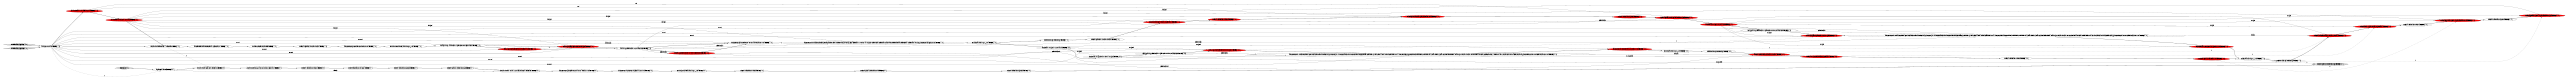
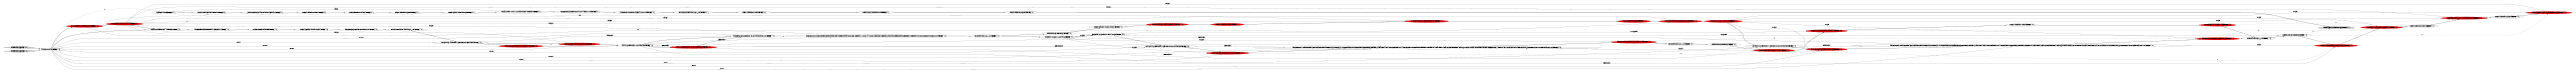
  digraph {
    rankdir=LR
    fontname="Patrick Hand"
    node [fillcolor=white shape=ellipse style=filled fontname="Patrick Hand"]
    edge [style=bold fontname="Patrick Hand"]
    n1 [fillcolor=red label="final List<TopicPartition> owned = Collections.emptyList()@@@4@@@['0', '1', '0']"]
    n2 [fillcolor=red label="assertEquals(getAdded(owned,oldAssigned),rebalanceListener.assigned)@@@32@@@['0', '1', '0']"]
    n3 [fillcolor=red label="assertEquals(getRevoked(owned,oldAssigned),rebalanceListener.revoked)@@@30@@@['0', '1', '0']"]
    n4 [fillcolor=red label="final List<TopicPartition> oldAssigned = Arrays.asList(t1p)@@@5@@@['0', '1', '0']"]
    n5 [label="client.prepareResponse(new MockClient.RequestMatcher(){@Override public boolean matches(AbstractRequest body){final Map<String,Integer> updatedPartitions = new HashMap<>()for (String topic : updatedSubscription)updatedPartitions.put(topic,1)client.updateMetadata(TestUtils.metadataUpdateWith(1,updatedPartitions))return true}},syncGroupResponse(oldAssigned,Errors.NONE))@@@16@@@['1', '1', '0']"]
    n6 [label="coordinator.poll(time.timer(Long.MAX_VALUE))@@@25@@@['1', '1', '0']"]
    n7 [label="subscriptions.subscribe(new HashSet<>(Arrays.asList(topic1,otherTopic)),rebalanceListener)@@@10@@@['0', '0', '1']"]
    n8 [label="client.prepareResponse(joinGroupFollowerResponse(2,\"consumer\",\"leader\",Errors.NONE))@@@11@@@['0', '0', '1']"]
    n9 [fillcolor=red label="List<TopicPartition> newAssigned = Arrays.asList(t1p,t2p)@@@33@@@['0', '1', '0']"]
    n10 [fillcolor=red label="assertEquals(toSet(newAssigned),subscriptions.assignedPartitions())@@@53@@@['0', '1', '0']"]
    n11 [label="assertEquals(2,rebalanceListener.revokedCount)@@@54@@@['0', '1', '0']"]
    n12 [label="coordinator.poll(time.timer(Long.MAX_VALUE))@@@50@@@['1', '1', '0']"]
    n13 [label="assertFalse(coordinator.rejoinNeededOrPending())@@@51@@@['1', '1', '0']"]
    n14 [label="String otherTopic = \"otherTopic\"@@@3@@@['0', '0', '1']"]
    n15 [label="subscriptions.subscribe(singleton(topic1),rebalanceListener)@@@4@@@['0', '0', '1']"]
    n16 [label="assertEquals(singleton(t1p),rebalanceListener.assigned)@@@9@@@['0', '0', '1']"]
    n17 [fillcolor=red label="assertEquals(singleton(t1p),rebalanceListener.revoked)@@@48@@@['1', '0', '0']"]
    n18 [fillcolor=red label="assertEquals(getRevoked(oldAssigned,newAssigned),rebalanceListener.revoked)@@@55@@@['0', '1', '0']"]
    n19 [label="Map<String,List<String>> updatedSubscriptions = singletonMap(consumerId,Arrays.asList(topic1,topic2))@@@27@@@['1', '0', '0']"]
    n20 [fillcolor=red label="partitionAssignor.prepare(singletonMap(consumerId,newAssignment))@@@28@@@['1', '0', '0']"]
    n21 [label="client.prepareResponse(new MockClient.RequestMatcher(){@Override public boolean matches(AbstractRequest body){JoinGroupRequest join = (JoinGroupRequest)bodyIterator<JoinGroupRequestData.JoinGroupRequestProtocol> protocolIterator = join.data().protocols().iterator()assertTrue(protocolIterator.hasNext())JoinGroupRequestData.JoinGroupRequestProtocol protocolMetadata = protocolIterator.next()ByteBuffer metadata = ByteBuffer.wrap(protocolMetadata.metadata())PartitionAssignor.Subscription subscription = ConsumerProtocol.buildSubscription(metadata,Optional.empty())metadata.rewind()return subscription.topics().containsAll(updatedSubscriptionSet)}},joinGroupLeaderResponse(2,consumerId,updatedSubscriptions,Errors.NONE))@@@29@@@['1', '0', '0']"]
    n22 [label="assertEquals(1,rebalanceListener.assignedCount)@@@8@@@['0', '0', '1']"]
    n23 [label="assertEquals(2,rebalanceListener.assignedCount)@@@56@@@['0', '1', '0']"]
    n24 [fillcolor=red label="assertEquals(getAdded(oldAssigned,newAssigned),rebalanceListener.assigned)@@@57@@@['0', '1', '0']"]
    n25 [label="subscriptions.subscribe(Pattern.compile(\".*\"),rebalanceListener)@@@6@@@['1', '1', '0']"]
    n26 [label="client.updateMetadata(TestUtils.metadataUpdateWith(1,singletonMap(topic1,1)))@@@7@@@['1', '1', '0']"]
    n27 [fillcolor=red label="assertEquals(1,rebalanceListener.assignedCount)@@@31@@@['0', '1', '0']"]
    n28 [label="client.prepareResponse(syncGroupResponse(singletonList(t1p),Errors.NONE))@@@12@@@['0', '0', '1']"]
    n29 [fillcolor=red label="partitionAssignor.prepare(singletonMap(consumerId,newAssigned))@@@35@@@['0', '1', '0']"]
    n30 [fillcolor=lightgray label="testMetadataRefreshDuringRebalance['1', '0', '0']" shape=diamond]
    n31 [label="final String consumerId = \"leader\"@@@3@@@['1', '1', '0']"]
    n32 [fillcolor=red label="client.prepareResponse(syncGroupResponse(newAssignment,Errors.NONE))@@@42@@@['1', '0', '0']"]
    n33 [fillcolor=red label="client.prepareResponse(syncGroupResponse(newAssigned,Errors.NONE))@@@49@@@['0', '1', '0']"]
    n34 [label="coordinator.poll(time.timer(Long.MAX_VALUE))@@@43@@@['1', '0', '0']"]
    n35 [label="coordinator.maybeUpdateSubscriptionMetadata()@@@8@@@['1', '1', '0']"]
    n36 [label="assertEquals(singleton(topic1),subscriptions.subscription())@@@9@@@['1', '1', '0']"]
    n37 [label="client.prepareResponse(groupCoordinatorResponse(node,Errors.NONE))@@@10@@@['1', '1', '0']"]
    n38 [fillcolor=red label="assertEquals(toSet(oldAssigned),subscriptions.assignedPartitions())@@@28@@@['0', '1', '0']"]
    n39 [fillcolor=red label="partitionAssignor.prepare(singletonMap(consumerId,oldAssigned))@@@13@@@['0', '1', '0']"]
    n40 [label="coordinator.joinGroupIfNeeded(time.timer(Long.MAX_VALUE))@@@13@@@['0', '0', '1']"]
    n41 [label="assertEquals(2,rebalanceListener.revokedCount)@@@14@@@['0', '0', '1']"]
    n42 [label="coordinator.ensureCoordinatorReady(time.timer(Long.MAX_VALUE))@@@11@@@['1', '1', '0']"]
    n43 [label="Map<String,List<String>> initialSubscription = singletonMap(consumerId,singletonList(topic1))@@@12@@@['1', '1', '0']"]
    n44 [label="Map<String,List<String>> updatedSubscriptions = singletonMap(consumerId,Arrays.asList(topic1,topic2))@@@34@@@['0', '1', '0']"]
    n45 [label="client.prepareResponse(new MockClient.RequestMatcher(){@Override public boolean matches(AbstractRequest body){JoinGroupRequest join = (JoinGroupRequest)bodyIterator<JoinGroupRequestData.JoinGroupRequestProtocol> protocolIterator = join.data().protocols().iterator()assertTrue(protocolIterator.hasNext())JoinGroupRequestData.JoinGroupRequestProtocol protocolMetadata = protocolIterator.next()ByteBuffer metadata = ByteBuffer.wrap(protocolMetadata.metadata())PartitionAssignor.Subscription subscription = ConsumerProtocol.deserializeSubscription(metadata)metadata.rewind()return subscription.topics().containsAll(updatedSubscription)}},joinGroupLeaderResponse(2,consumerId,updatedSubscriptions,Errors.NONE))@@@36@@@['0', '1', '0']"]
    n46 [fillcolor=red label="assertEquals(1,rebalanceListener.revokedCount)@@@29@@@['0', '1', '0']"]
    n47 [label="final List<String> updatedSubscription = Arrays.asList(topic1,topic2)@@@14@@@['1', '1', '0']"]
    n48 [fillcolor=red label="partitionAssignor.prepare(singletonMap(consumerId,singletonList(t1p)))@@@11@@@['1', '0', '0']"]
    n49 [label="client.prepareResponse(joinGroupLeaderResponse(1,consumerId,initialSubscription,Errors.NONE))@@@15@@@['1', '1', '0']"]
    n50 [label="assertEquals(2,rebalanceListener.revokedCount)@@@47@@@['1', '0', '0']"]
    n51 [fillcolor=red label="assertEquals(toSet(updatedSubscription),subscriptions.subscription())@@@52@@@['0', '1', '0']"]
    n52 [fillcolor=red label="assertEquals(updatedSubscriptionSet,subscriptions.subscription())@@@45@@@['1', '0', '0']"]
    n53 [fillcolor=red label="assertEquals(newAssignmentSet,subscriptions.assignedPartitions())@@@46@@@['1', '0', '0']"]
    n54 [label="assertEquals(singleton(t1p),rebalanceListener.revoked)@@@15@@@['0', '0', '1']"]
    n55 [label="assertEquals(2,rebalanceListener.assignedCount)@@@16@@@['0', '0', '1']"]
    n56 [label="List<TopicPartition> newAssignment = Arrays.asList(t1p,t2p)@@@25@@@['1', '0', '0']"]
    n57 [label="assertFalse(coordinator.rejoinNeededOrPending())@@@26@@@['0', '1', '0']"]
    n58 [fillcolor=lightgray label="assertEquals(singleton(t1p),rebalanceListener.assigned)@@@17@@@['0', '0', '1']"]
    n59 [label="assertFalse(coordinator.rejoinNeededOrPending())@@@44@@@['1', '0', '0']"]
    n60 [label="Set<TopicPartition> newAssignmentSet = new HashSet<>(newAssignment)@@@26@@@['1', '0', '0']"]
    n61 [fillcolor=red label="final Set<String> updatedSubscriptionSet = new HashSet<>(updatedSubscription)@@@13@@@['1', '0', '0']"]
    n62 [label="assertEquals(singleton(topic1),subscriptions.subscription())@@@27@@@['0', '1', '0']"]
    n63 [label="joinAsFollowerAndReceiveAssignment(\"consumer\",coordinator,singletonList(t1p))@@@5@@@['0', '0', '1']"]
    n64 [label="assertTrue(rebalanceListener.revoked.isEmpty())@@@7@@@['0', '0', '1']"]
-   n65 [fillcolor=lightgray label="testRejoinGroup['0', '0', '1']" shape=diamond]
    n66 [label="assertEquals(1,rebalanceListener.revokedCount)@@@6@@@['0', '0', '1']"]
    n67 [fillcolor=lightgray label="testMetadataRefreshDuringRebalance['0', '1', '0']" shape=diamond]
    n1 -> n2 [label=owned style=solid]
    n1 -> n3 [label=owned style=solid]
    n1 -> n4
    n2 -> n9
    n3 -> n27
    n4 -> n2 [label=oldAssigned style=solid]
    n4 -> n3 [label=oldAssigned style=solid]
    n4 -> n5 [label=oldAssigned style=solid]
    n4 -> n18 [label=oldAssigned style=solid]
    n4 -> n24 [label=oldAssigned style=solid]
    n4 -> n25
    n4 -> n38 [label=oldAssigned style=solid]
    n4 -> n39 [label=oldAssigned style=solid]
    n5 -> n6
    n6 -> n56
    n6 -> n57
    n7 -> n8
    n8 -> n28
    n9 -> n10 [label=newAssigned style=solid]
    n9 -> n18 [label=newAssigned style=solid]
    n9 -> n24 [label=newAssigned style=solid]
    n9 -> n29 [label=newAssigned style=solid]
    n9 -> n33 [label=newAssigned style=solid]
    n9 -> n44
    n10 -> n11
    n11 -> n18
    n12 -> n13
    n13 -> n24 [label=0 style=dashed]
    n13 -> n51
    n13 -> n58 [label=0 style=dashed]
    n14 -> n7 [label=otherTopic style=solid]
    n14 -> n15
    n15 -> n63
    n16 -> n7
    n17 -> n12
    n17 -> n18 [label=0 style=dashed]
    n18 -> n23
    n19 -> n20
    n19 -> n21 [label=updatedSubscriptions style=solid]
    n20 -> n21
    n20 -> n29 [label=0 style=dashed]
    n21 -> n32
    n21 -> n52 [label=subscription style=solid]
    n22 -> n16
    n23 -> n24
    n25 -> n15 [label=0 style=dashed]
    n25 -> n26
    n26 -> n35
    n27 -> n2
    n28 -> n40
    n29 -> n45
    n30 -> n31
    n31 -> n1
    n31 -> n14 [label=0 style=dashed]
    n31 -> n19 [label=consumerId style=solid]
    n31 -> n20 [label=consumerId style=solid]
    n31 -> n21 [label=consumerId style=solid]
    n31 -> n25
    n31 -> n29 [label=consumerId style=solid]
    n31 -> n39 [label=consumerId style=solid]
    n31 -> n43 [label=consumerId style=solid]
    n31 -> n44 [label=consumerId style=solid]
    n31 -> n45 [label=consumerId style=solid]
    n31 -> n48 [label=consumerId style=solid]
    n31 -> n49 [label=consumerId style=solid]
    n32 -> n33 [label=0 style=dashed]
    n32 -> n34
    n33 -> n12
    n34 -> n59
    n35 -> n36
    n36 -> n37
    n37 -> n42
    n38 -> n46
    n39 -> n47
    n40 -> n41
    n41 -> n54
    n42 -> n43
    n43 -> n39
    n43 -> n48
    n43 -> n49 [label=initialSubscription style=solid]
    n44 -> n29
    n44 -> n45 [label=updatedSubscriptions style=solid]
    n45 -> n33
    n45 -> n51 [label=subscription style=solid]
    n46 -> n3
    n47 -> n5 [label=updatedSubscription style=solid]
    n47 -> n45 [label=updatedSubscription style=solid]
    n47 -> n49
    n47 -> n51 [label=updatedSubscription style=solid]
    n47 -> n61
    n47 -> n61 [label=updatedSubscription style=solid]
    n48 -> n39 [label=0 style=dashed]
    n48 -> n47
    n49 -> n5
    n50 -> n17
    n51 -> n10
    n52 -> n51 [label=0 style=dashed]
    n52 -> n53
    n53 -> n10 [label=0 style=dashed]
    n53 -> n50
    n54 -> n55
    n55 -> n58
    n56 -> n20 [label=newAssignment style=solid]
    n56 -> n32 [label=newAssignment style=solid]
    n56 -> n60
    n56 -> n60 [label=newAssignment style=solid]
    n57 -> n62
    n59 -> n52
    n60 -> n13 [label=newAssignmentSet style=solid]
    n60 -> n19
    n60 -> n53 [label=newAssignmentSet style=solid]
    n61 -> n21 [label=updatedSubscriptionSet style=solid]
    n61 -> n49
    n61 -> n52 [label=updatedSubscriptionSet style=solid]
    n62 -> n38
    n63 -> n66
    n64 -> n22
-   n65 -> n14
    n66 -> n64
    n67 -> n31
  }
